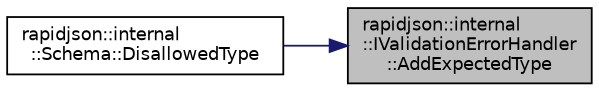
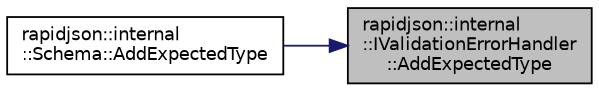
  digraph {
    rankdir=RL
    node [color=black fontname=Helvetica fontsize=10 shape=record style=filled]
    n1 [fillcolor=grey75 fontcolor=black height=0.2 label="rapidjson::internal\l::IValidationErrorHandler\l::AddExpectedType" width=0.4]
-   n2 [fillcolor=white height=0.2 label="rapidjson::internal\l::Schema::DisallowedType" width=0.4]
+   n2 [fillcolor=white height=0.2 label="rapidjson::internal\l::Schema::AddExpectedType" width=0.4]
    n1 -> n2 [color=midnightblue dir=back fontname=Helvetica fontsize=10 labelfontname=Helvetica labelfontsize=10 style=solid]
  }
